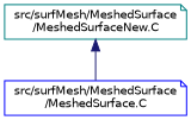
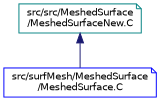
  digraph {
    node [fillcolor=white fontname=Helvetica fontsize=10 shape=note style=filled]
-   n1 [color=teal fontcolor=black height=0.2 label="src/surfMesh/MeshedSurface\l/MeshedSurfaceNew.C" width=0.4]
+   n1 [color=teal fontcolor=black height=0.2 label="src/src/MeshedSurface\l/MeshedSurfaceNew.C" width=0.4]
    n2 [color=blue height=0.2 label="src/surfMesh/MeshedSurface\l/MeshedSurface.C" width=0.4]
    n1 -> n2 [color=midnightblue dir=back fontname=Helvetica fontsize=10 labelfontname=Helvetica labelfontsize=10 style=solid]
  }
